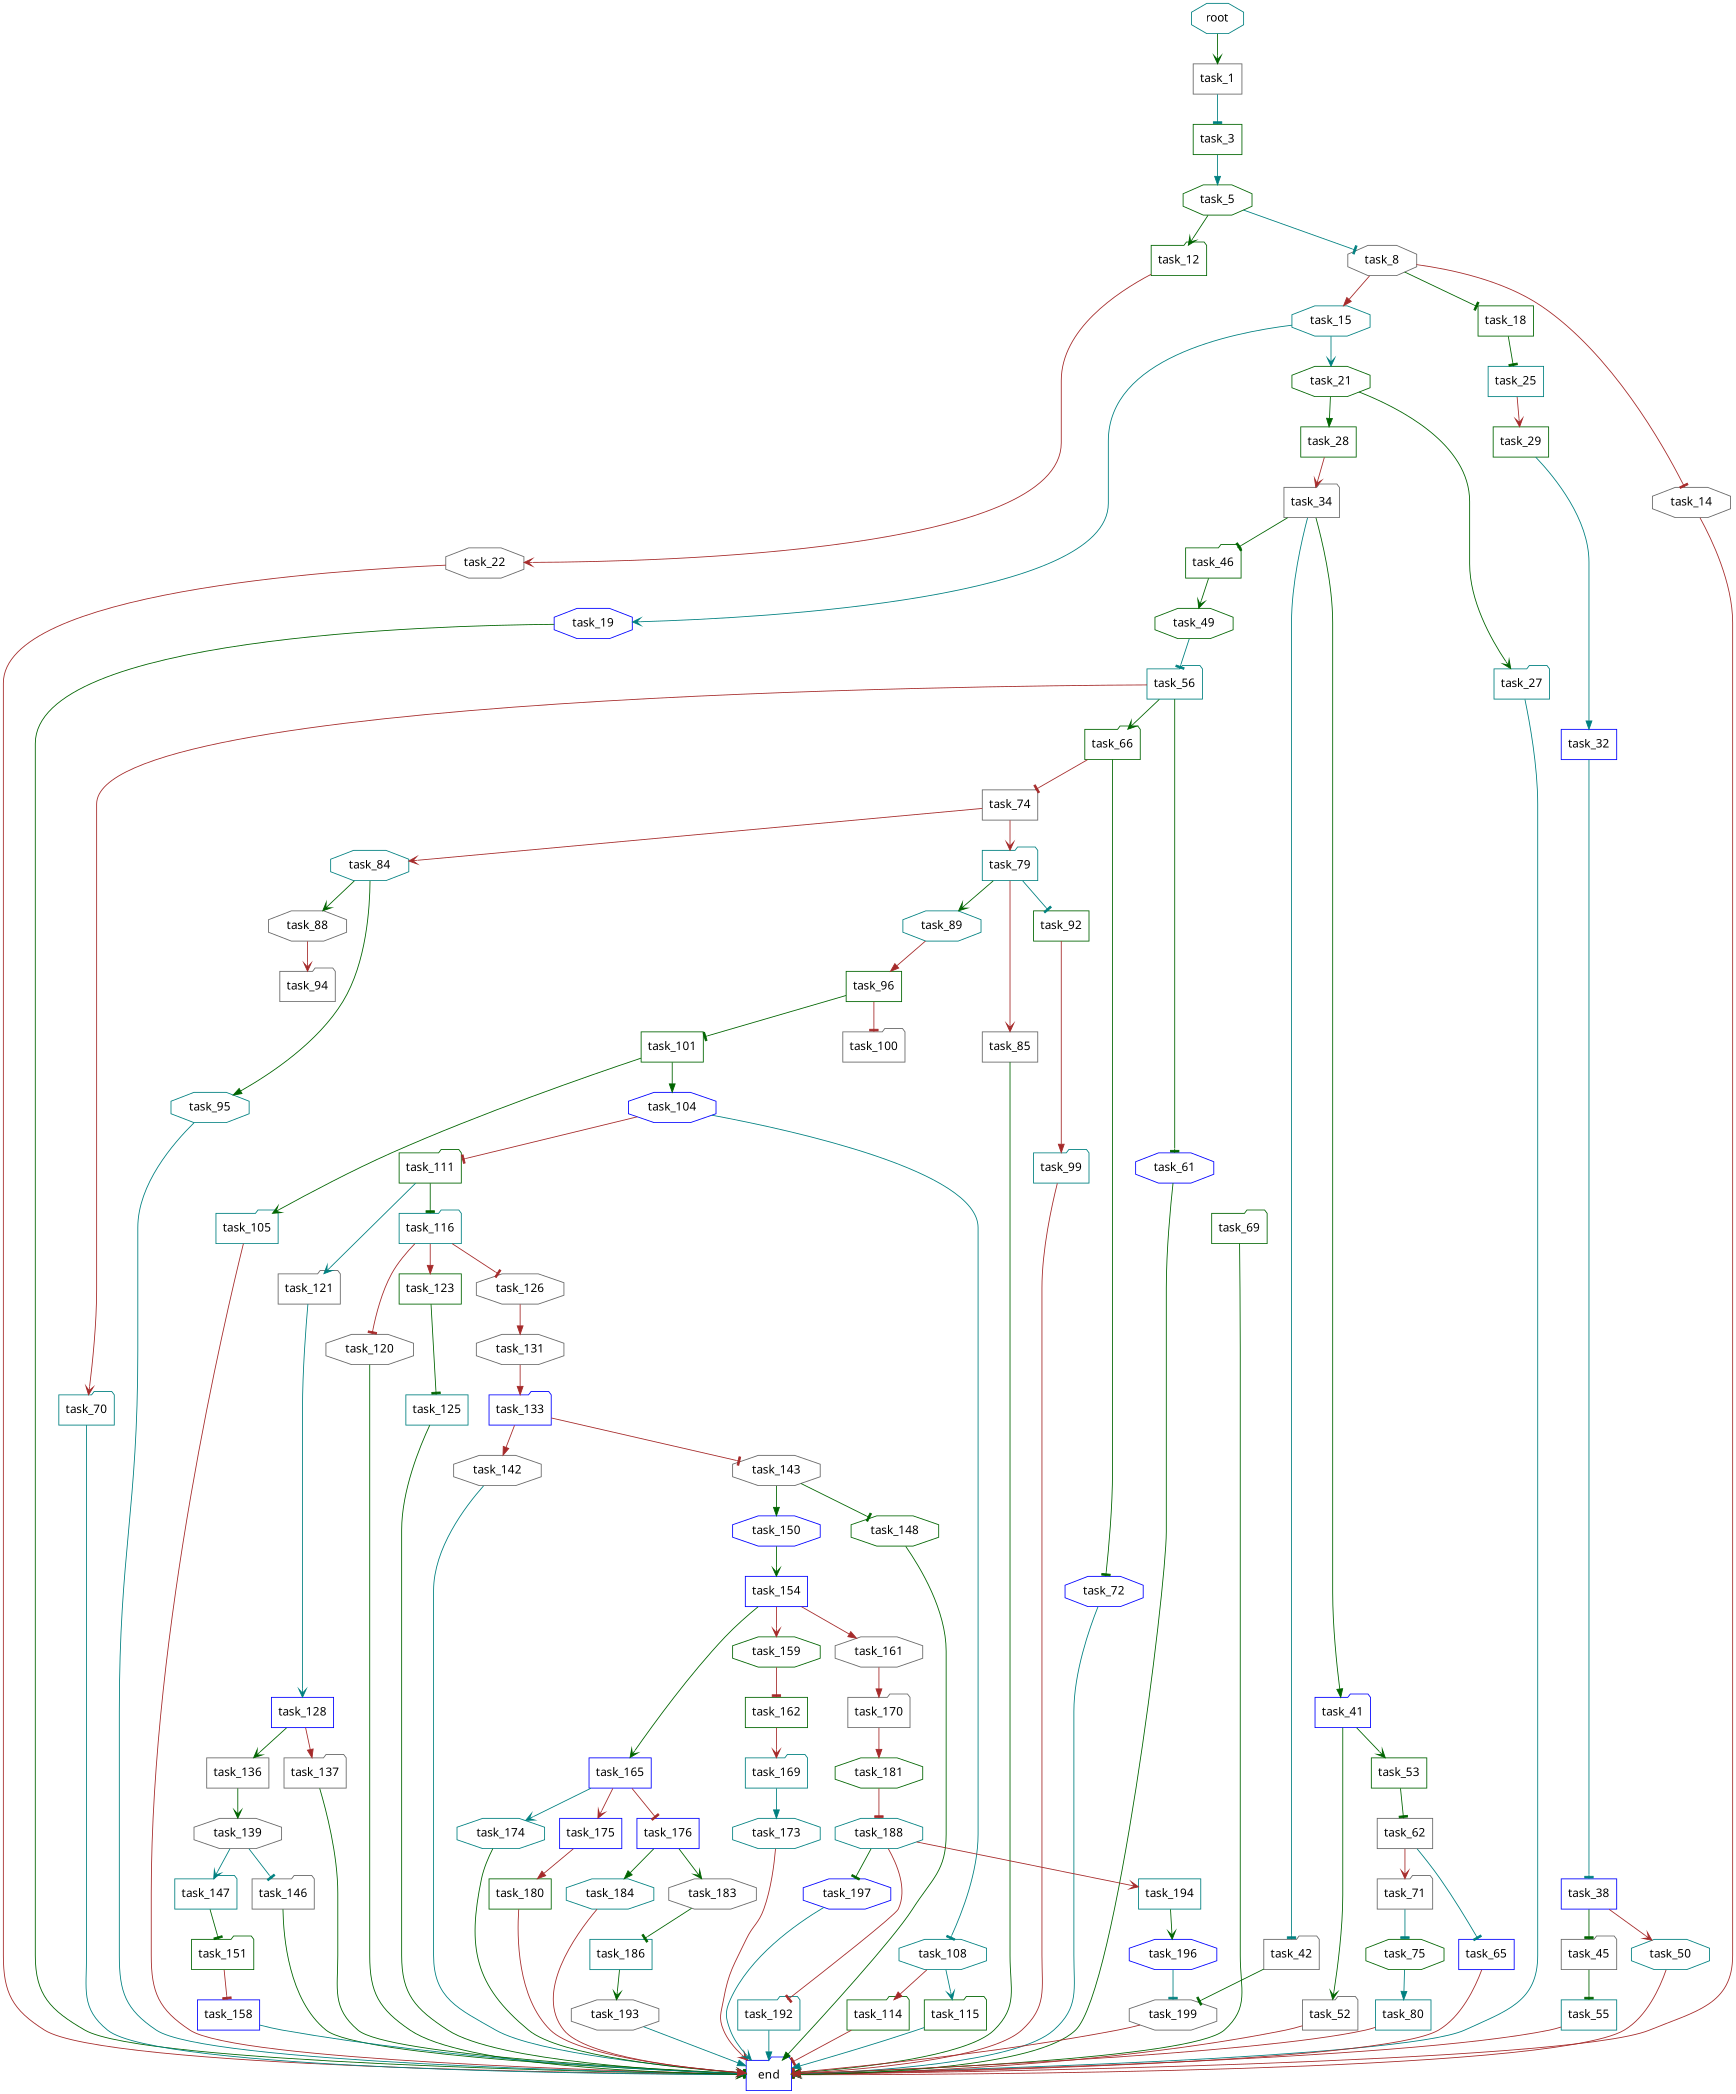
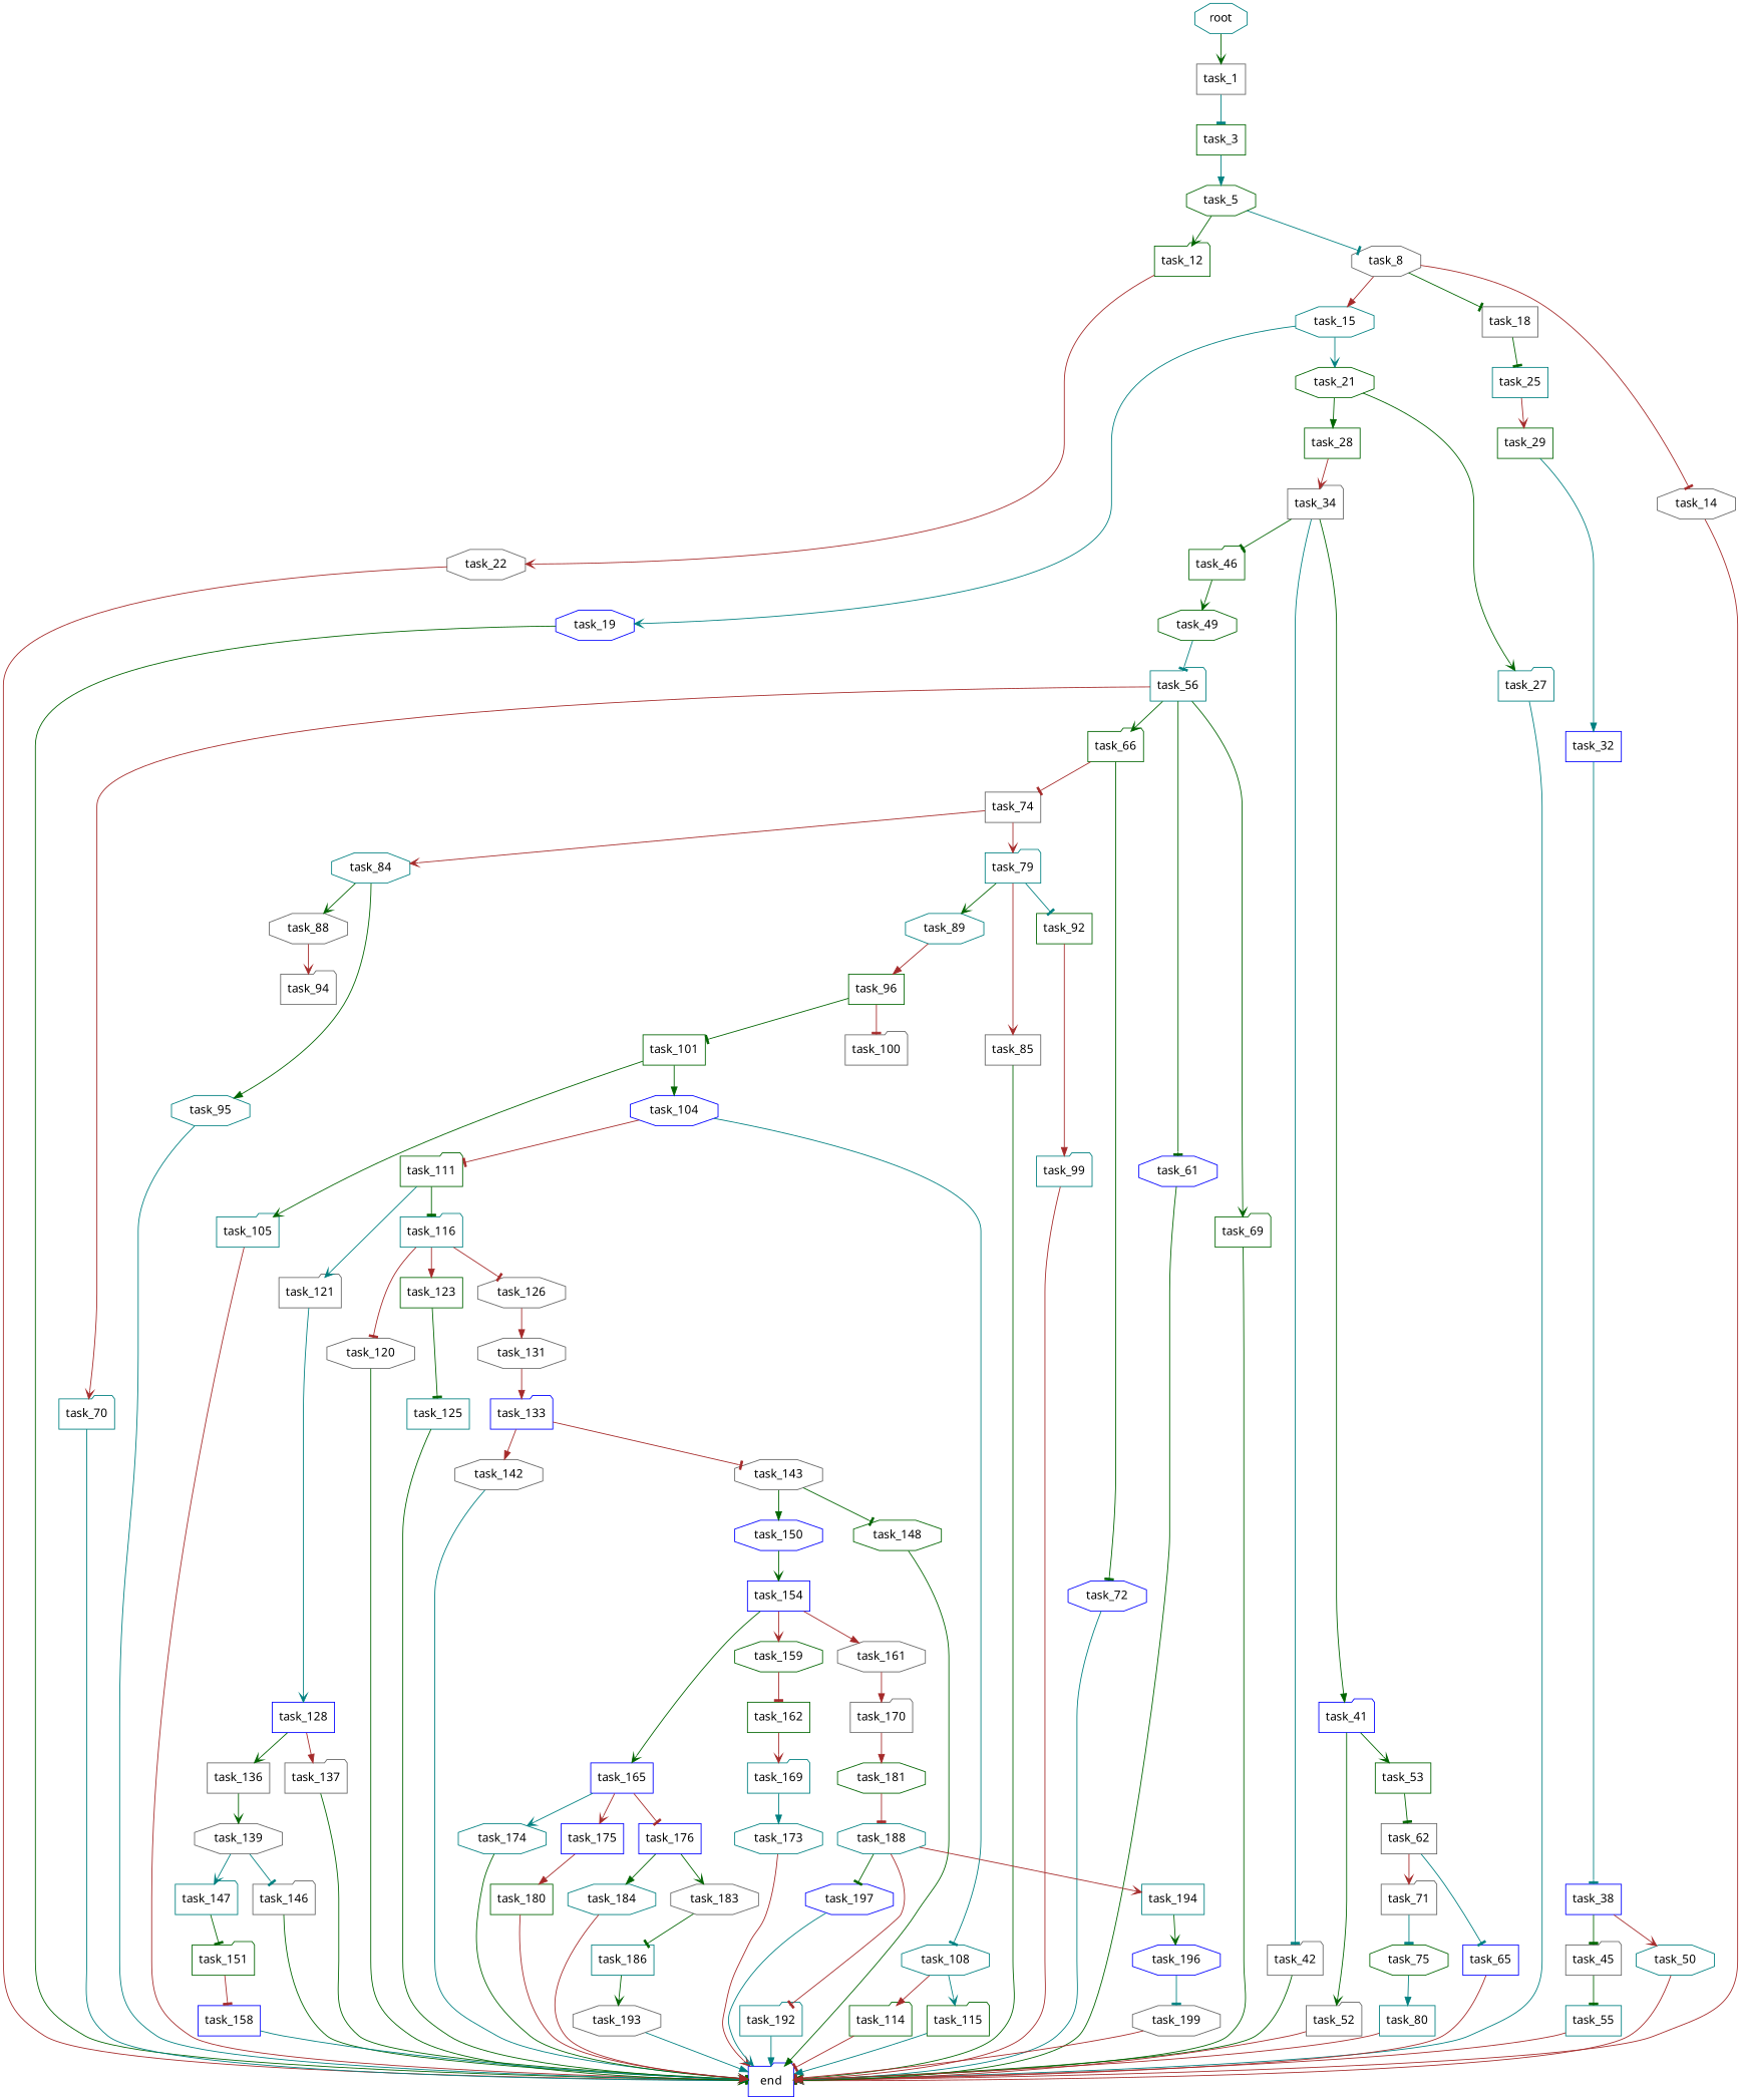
  digraph {
    fontname="Noto Sans"
    node [color=gray40 fontname="Noto Sans" shape=octagon]
    edge [arrowhead=vee color=brown fontname="Noto Sans"]
    root [color=teal]
    task_1 [shape=box]
    task_3 [color=darkgreen shape=box]
    task_5 [color=darkgreen]
    task_8
    task_12 [color=darkgreen shape=folder]
    task_14
    task_15 [color=teal]
-   task_18 [color=darkgreen shape=box]
+   task_18 [shape=box]
    task_22
    end [color=blue shape=folder]
    task_19 [color=blue]
    task_21 [color=darkgreen]
    task_25 [color=teal shape=box]
    task_27 [color=teal shape=folder]
    task_28 [color=darkgreen shape=box]
    task_29 [color=darkgreen shape=box]
    task_34 [shape=folder]
    task_32 [color=blue shape=box]
    task_41 [color=blue shape=folder]
    task_42 [shape=folder]
    task_46 [color=darkgreen shape=folder]
    task_38 [color=blue shape=box]
    task_52 [shape=folder]
    task_53 [color=darkgreen shape=box]
    task_49 [color=darkgreen]
    task_45 [shape=folder]
    task_50 [color=teal]
    task_55 [color=teal shape=box]
    task_62 [shape=box]
    task_56 [color=teal shape=folder]
    task_65 [color=blue shape=box]
    task_71 [shape=folder]
    task_61 [color=blue]
    task_66 [color=darkgreen shape=folder]
    task_69 [color=darkgreen shape=folder]
    task_70 [color=teal shape=folder]
    task_72 [color=blue]
    task_74 [shape=box]
    task_75 [color=darkgreen]
    task_79 [color=teal shape=folder]
    task_84 [color=teal]
    task_80 [color=teal shape=box]
    task_85 [shape=box]
    task_89 [color=teal]
    task_92 [color=darkgreen shape=box]
    task_88
    task_95 [color=teal]
    task_96 [color=darkgreen shape=box]
    task_99 [color=teal shape=folder]
    task_94 [shape=folder]
    task_100 [shape=folder]
    task_101 [color=darkgreen shape=box]
    task_104 [color=blue]
    task_105 [color=teal shape=folder]
    task_108 [color=teal]
    task_111 [color=darkgreen shape=folder]
    task_114 [color=darkgreen shape=folder]
    task_115 [color=darkgreen shape=folder]
    task_116 [color=teal shape=folder]
    task_121 [shape=folder]
    task_120
    task_123 [color=darkgreen shape=box]
    task_126
    task_128 [color=blue shape=box]
    task_125 [color=teal shape=box]
    task_131
    task_136 [shape=box]
    task_137 [shape=folder]
    task_133 [color=blue shape=folder]
    task_139
    task_142
    task_143
    task_146 [shape=folder]
    task_147 [color=teal shape=folder]
    task_148 [color=darkgreen]
    task_150 [color=blue]
    task_154 [color=blue shape=box]
    task_151 [color=darkgreen shape=folder]
    task_158 [color=blue shape=box]
    task_159 [color=darkgreen]
    task_161
    task_165 [color=blue shape=box]
    task_162 [color=darkgreen shape=box]
    task_170 [shape=folder]
    task_174 [color=teal]
    task_175 [color=blue shape=box]
    task_176 [color=blue shape=box]
    task_169 [color=teal shape=folder]
    task_181 [color=darkgreen]
    task_180 [color=darkgreen shape=box]
    task_183
    task_184 [color=teal]
    task_173 [color=teal]
    task_188 [color=teal]
    task_186 [color=teal shape=box]
    task_192 [color=teal shape=folder]
    task_194 [color=teal shape=box]
    task_197 [color=blue]
    task_193
    task_196 [color=blue]
    task_199
    root -> task_1 [color=darkgreen]
    task_1 -> task_3 [arrowhead=tee color=teal]
    task_3 -> task_5 [arrowhead=normal color=teal]
    task_5 -> task_8 [arrowhead=tee color=teal]
    task_5 -> task_12 [color=darkgreen]
    task_8 -> task_14 [arrowhead=tee]
    task_8 -> task_15 [arrowhead=normal]
    task_8 -> task_18 [arrowhead=tee color=darkgreen]
    task_12 -> task_22
    task_14 -> end [arrowhead=normal]
    task_15 -> task_19 [color=teal]
    task_15 -> task_21 [color=teal]
    task_18 -> task_25 [arrowhead=tee color=darkgreen]
    task_22 -> end [arrowhead=normal]
    task_19 -> end [color=darkgreen]
    task_21 -> task_27 [color=darkgreen]
    task_21 -> task_28 [arrowhead=normal color=darkgreen]
    task_25 -> task_29
    task_27 -> end [color=teal]
    task_28 -> task_34
    task_29 -> task_32 [arrowhead=normal color=teal]
    task_34 -> task_41 [arrowhead=normal color=darkgreen]
    task_34 -> task_42 [arrowhead=tee color=teal]
    task_34 -> task_46 [arrowhead=tee color=darkgreen]
    task_32 -> task_38 [arrowhead=tee color=teal]
    task_41 -> task_52 [color=darkgreen]
    task_41 -> task_53 [color=darkgreen]
-   task_42 -> task_199 [arrowhead=tee color=darkgreen]
+   task_42 -> end [arrowhead=tee color=darkgreen]
    task_46 -> task_49 [color=darkgreen]
    task_38 -> task_45 [arrowhead=tee color=darkgreen]
    task_38 -> task_50
    task_52 -> end [arrowhead=normal]
    task_53 -> task_62 [arrowhead=tee color=darkgreen]
    task_49 -> task_56 [arrowhead=tee color=teal]
    task_45 -> task_55 [arrowhead=tee color=darkgreen]
    task_50 -> end [arrowhead=normal]
    task_55 -> end
    task_62 -> task_65 [arrowhead=tee color=teal]
    task_62 -> task_71
    task_56 -> task_61 [arrowhead=tee color=darkgreen]
    task_56 -> task_66 [color=darkgreen]
+   task_56 -> task_69 [color=darkgreen]
    task_56 -> task_70
    task_65 -> end [arrowhead=tee]
    task_71 -> task_75 [arrowhead=tee color=teal]
    task_61 -> end [arrowhead=normal color=darkgreen]
    task_66 -> task_72 [arrowhead=tee color=darkgreen]
    task_66 -> task_74 [arrowhead=tee]
    task_69 -> end [arrowhead=tee color=darkgreen]
    task_70 -> end [arrowhead=normal color=teal]
    task_72 -> end [color=teal]
    task_74 -> task_79
    task_74 -> task_84
    task_75 -> task_80 [arrowhead=normal color=teal]
    task_79 -> task_85
    task_79 -> task_89 [color=darkgreen]
    task_79 -> task_92 [arrowhead=tee color=teal]
    task_84 -> task_88 [color=darkgreen]
    task_84 -> task_95 [arrowhead=normal color=darkgreen]
    task_80 -> end
    task_85 -> end [color=darkgreen]
    task_89 -> task_96 [arrowhead=normal]
    task_92 -> task_99 [arrowhead=normal]
    task_88 -> task_94
    task_95 -> end [arrowhead=normal color=teal]
    task_96 -> task_100 [arrowhead=tee]
    task_96 -> task_101 [arrowhead=tee color=darkgreen]
    task_99 -> end [arrowhead=normal]
    task_101 -> task_104 [arrowhead=normal color=darkgreen]
    task_101 -> task_105 [color=darkgreen]
    task_104 -> task_108 [arrowhead=tee color=teal]
    task_104 -> task_111 [arrowhead=tee]
    task_105 -> end
    task_108 -> task_114 [arrowhead=normal]
    task_108 -> task_115 [color=teal]
    task_111 -> task_116 [arrowhead=tee color=darkgreen]
    task_111 -> task_121 [color=teal]
    task_114 -> end [arrowhead=tee]
    task_115 -> end [arrowhead=normal color=teal]
    task_116 -> task_120 [arrowhead=tee]
    task_116 -> task_123 [arrowhead=normal]
    task_116 -> task_126 [arrowhead=tee]
    task_121 -> task_128 [color=teal]
    task_120 -> end [color=darkgreen]
    task_123 -> task_125 [arrowhead=tee color=darkgreen]
    task_126 -> task_131 [arrowhead=normal]
    task_128 -> task_136 [color=darkgreen]
    task_128 -> task_137 [arrowhead=normal]
    task_125 -> end [arrowhead=tee color=darkgreen]
    task_131 -> task_133 [arrowhead=normal]
    task_136 -> task_139 [color=darkgreen]
    task_137 -> end [arrowhead=tee color=darkgreen]
    task_133 -> task_142 [arrowhead=normal]
    task_133 -> task_143 [arrowhead=tee]
    task_139 -> task_146 [arrowhead=tee color=teal]
    task_139 -> task_147 [color=teal]
    task_142 -> end [color=teal]
    task_143 -> task_148 [arrowhead=tee color=darkgreen]
    task_143 -> task_150 [arrowhead=normal color=darkgreen]
    task_146 -> end [arrowhead=tee color=darkgreen]
    task_147 -> task_151 [arrowhead=tee color=darkgreen]
    task_148 -> end [arrowhead=normal color=darkgreen]
    task_150 -> task_154 [color=darkgreen]
    task_154 -> task_159
    task_154 -> task_161 [arrowhead=normal]
    task_154 -> task_165 [color=darkgreen]
    task_151 -> task_158 [arrowhead=tee]
    task_158 -> end [arrowhead=normal color=teal]
    task_159 -> task_162 [arrowhead=tee]
    task_161 -> task_170 [arrowhead=normal]
    task_165 -> task_174 [color=teal]
    task_165 -> task_175
    task_165 -> task_176 [arrowhead=tee]
    task_162 -> task_169
    task_170 -> task_181 [arrowhead=normal]
    task_174 -> end [color=darkgreen]
    task_175 -> task_180 [arrowhead=normal]
    task_176 -> task_183 [color=darkgreen]
    task_176 -> task_184 [arrowhead=normal color=darkgreen]
    task_169 -> task_173 [arrowhead=normal color=teal]
    task_181 -> task_188 [arrowhead=tee]
    task_180 -> end
    task_183 -> task_186 [arrowhead=tee color=darkgreen]
    task_184 -> end [arrowhead=normal]
    task_173 -> end
    task_188 -> task_192 [arrowhead=tee]
    task_188 -> task_194
    task_188 -> task_197 [arrowhead=tee color=darkgreen]
    task_186 -> task_193 [color=darkgreen]
    task_192 -> end [arrowhead=normal color=teal]
    task_194 -> task_196 [color=darkgreen]
    task_197 -> end [color=teal]
    task_193 -> end [arrowhead=normal color=teal]
    task_196 -> task_199 [arrowhead=tee color=teal]
    task_199 -> end [arrowhead=tee]
  }
